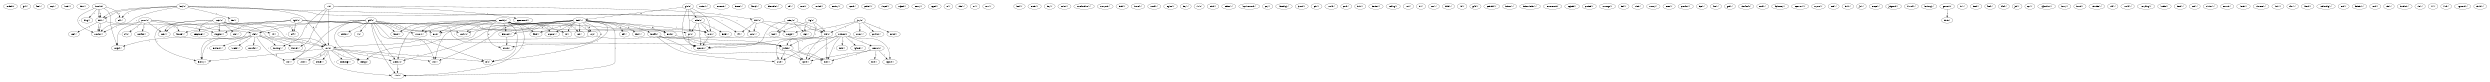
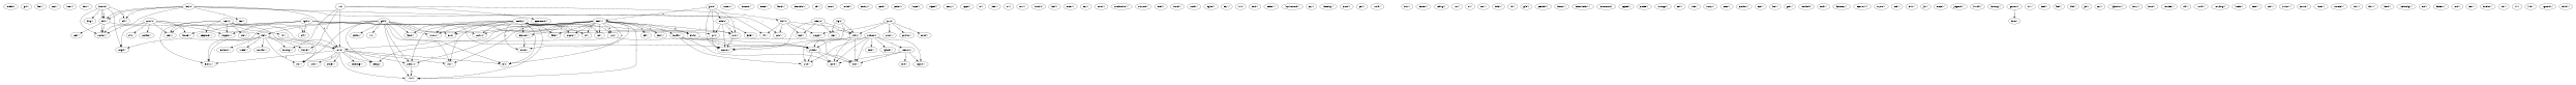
  digraph {
    fontname="Patrick Hand"
    node [fontname="Patrick Hand"]
    edge [fontname="Patrick Hand"]
    n1 [label="verdict(2)"]
    n2 [label="girl(1)"]
    n3 [label="face(1)"]
    n4 [label="map(1)"]
    n5 [label="knock(1)"]
    n6 [label="claim(1)"]
    n7 [label="power(2)"]
    n8 [label="oil(2)"]
    n9 [label="sacrifice(1)"]
    n10 [label="died(6)"]
    n11 [label="liberate(1)"]
    n12 [label="order(1)"]
    n13 [label="naught(1)"]
    n14 [label="slaughter(1)"]
    n15 [label="mention(1)"]
    n16 [label="size(1)"]
    n17 [label="century(1)"]
    n18 [label="continent(1)"]
    n19 [label="invaded(1)"]
    n20 [label="crossfire(1)"]
    n21 [label="bombing(1)"]
    n22 [label="war(13)"]
    n23 [label="blanket(1)"]
    n24 [label="seachg(2)"]
    n25 [label="rush(1)"]
    n26 [label="mathew(2)"]
    n27 [label="writes(3)"]
    n28 [label="co(2)"]
    n29 [label="wishes(1)"]
    n30 [label="science(1)"]
    n31 [label="percentage(1)"]
    n32 [label="gulf(2)"]
    n33 [label="article(2)"]
    n34 [label="uk(2)"]
    n35 [label="leland(1)"]
    n36 [label="com(3)"]
    n37 [label="rusnews(1)"]
    n38 [label="mantis(2)"]
    n39 [label="number(1)"]
    n40 [label="someone(1)"]
    n41 [label="chance(1)"]
    n42 [label="liberty(1)"]
    n43 [label="alternative(1)"]
    n44 [label="add(1)"]
    n45 [label="case(2)"]
    n46 [label="worried(1)"]
    n47 [label="country(1)"]
    n48 [label="spend(1)"]
    n49 [label="patrick(1)"]
    n50 [label="wimped(1)"]
    n51 [label="subject(1)"]
    n52 [label="enemy(1)"]
    n53 [label="regret(1)"]
    n54 [label="ve(1)"]
    n55 [label="right(2)"]
    n56 [label="self(1)"]
    n57 [label="save(2)"]
    n58 [label="gun(2)"]
    n59 [label="expense(2)"]
    n60 [label="video(1)"]
    n61 [label="law(1)"]
    n62 [label="news(1)"]
+   n63 [label="hurrah(2)"]
    n64 [label="level(1)"]
    n65 [label="render(1)"]
    n66 [label="stay(1)"]
    n67 [label="makes(1)"]
    n68 [label="emotionalism(1)"]
    n69 [label="everyone(1)"]
    n70 [label="doubt(1)"]
    n71 [label="showed(1)"]
    n72 [label="mouth(1)"]
    n73 [label="regime(1)"]
    n74 [label="ploy(1)"]
    n75 [label="evidence(4)"]
    n76 [label="sarcasm(2)"]
    n77 [label="vigilante(1)"]
    n78 [label="support(1)"]
    n79 [label="state(1)"]
    n80 [label="justice(2)"]
    n81 [label="tends(1)"]
    n82 [label="spoke(1)"]
    n83 [label="mind(1)"]
    n84 [label="base(1)"]
    n85 [label="win(2)"]
    n86 [label="give(3)"]
    n87 [label="death(11)"]
    n88 [label="police(2)"]
    n89 [label="way(4)"]
    n90 [label="purpose(1)"]
    n91 [label="court(3)"]
    n92 [label="effect(1)"]
    n93 [label="rid(1)"]
    n94 [label="deterrent(1)"]
    n95 [label="crime(2)"]
    n96 [label="see(1)"]
    n97 [label="cell(1)"]
    n98 [label="block(1)"]
    n99 [label="benefit(2)"]
    n100 [label="decide(1)"]
    n101 [label="point(1)"]
    n102 [label="saddam(1)"]
    n103 [label="imprisonment(1)"]
    n104 [label="pay(1)"]
    n105 [label="liberating(1)"]
    n106 [label="iraqis(2)"]
    n107 [label="vote(1)"]
    n108 [label="acceptance(1)"]
    n109 [label="tyrant(1)"]
    n110 [label="gets(1)"]
    n111 [label="kuwait(1)"]
-   n112 [label="part(1)"]
    n113 [label="penalty(7)"]
    n114 [label="jury(3)"]
    n115 [label="brought(1)"]
    n116 [label="trial(2)"]
    n117 [label="assess(1)"]
    n118 [label="position(1)"]
    n119 [label="looked(1)"]
    n120 [label="bush(1)"]
    n121 [label="dresden(1)"]
    n122 [label="nothing(1)"]
    n123 [label="won(1)"]
    n124 [label="hussein(3)"]
    n125 [label="thing(1)"]
    n126 [label="roll(1)"]
    n127 [label="didn(1)"]
    n128 [label="hit(1)"]
    n129 [label="need(1)"]
    n130 [label="ok(1)"]
    n131 [label="man(1)"]
    n132 [label="bullet(1)"]
    n133 [label="kid(1)"]
    n134 [label="guilt(1)"]
    n135 [label="potential(1)"]
    n136 [label="batman(1)"]
    n137 [label="determination(1)"]
    n138 [label="cameraman(0)"]
    n139 [label="baghdad(1)"]
    n140 [label="protect(1)"]
    n141 [label="rummage(1)"]
    n142 [label="deal(1)"]
    n143 [label="price(1)"]
    n144 [label="money(1)"]
    n145 [label="peace(1)"]
    n146 [label="ww(3)"]
    n147 [label="think(4)"]
    n148 [label="appeasement(1)"]
    n149 [label="kill(1)"]
    n150 [label="maim(1)"]
    n151 [label="question(1)"]
    n152 [label="tape(1)"]
    n153 [label="time(1)"]
    n154 [label="goal(1)"]
    n155 [label="stanford(4)"]
    n156 [label="earth(1)"]
    n157 [label="diplomacy(1)"]
    n158 [label="paperwork(1)"]
    n159 [label="anyone(1)"]
    n160 [label="iraqi(2)"]
    n161 [label="idea(1)"]
    n162 [label="road(1)"]
    n163 [label="chris(1)"]
    n164 [label="jim(1)"]
    n165 [label="europe(1)"]
    n166 [label="judgment(1)"]
    n167 [label="hkuwait(1)"]
    n168 [label="hamburg(1)"]
    n169 [label="german(2)"]
    n170 [label="take(2)"]
    n171 [label="trw(1)"]
    n172 [label="rodney(2)"]
    n173 [label="head(1)"]
    n174 [label="stop(1)"]
    n175 [label="treat(1)"]
    n176 [label="fact(1)"]
    n177 [label="idiot(1)"]
    n178 [label="job(1)"]
    n179 [label="apr(1)"]
    n180 [label="vigilantism(1)"]
    n181 [label="henry(1)"]
    n182 [label="king(2)"]
    n183 [label="bomb(1)"]
    n184 [label="reinstate(1)"]
    n185 [label="shit(1)"]
    n186 [label="kuwaiti(1)"]
    n187 [label="everything(1)"]
    n188 [label="instate(1)"]
    n189 [label="blood(1)"]
    n190 [label="bmd(1)"]
    n191 [label="mission(1)"]
    n192 [label="course(1)"]
    n193 [label="french(1)"]
    n194 [label="showcase(1)"]
    n195 [label="blask(1)"]
    n196 [label="allow(1)"]
    n197 [label="intent(1)"]
    n198 [label="voelkerding(1)"]
    n199 [label="cost(1)"]
    n200 [label="dictator(1)"]
    n201 [label="went(1)"]
    n202 [label="sale(1)"]
    n203 [label="duration(1)"]
    n204 [label="rise(1)"]
    n205 [label="nik(1)"]
    n206 [label="kind(1)"]
    n207 [label="argument(1)"]
    n208 [label="chrisb(1)"]
    n7 -> n8 [label=1]
    n7 -> n9 [label=1]
    n7 -> n10 [label=1]
    n7 -> n11 [label=1]
    n7 -> n12 [label=1]
    n7 -> n13 [label=1]
    n7 -> n14 [label=1]
    n7 -> n15 [label=1]
    n10 -> n13 [label=1]
    n10 -> n16 [label=1]
    n10 -> n17 [label=1]
    n10 -> n18 [label=1]
    n10 -> n19 [label=1]
    n10 -> n20 [label=1]
    n10 -> n21 [label=1]
    n10 -> n22 [label=1]
    n10 -> n23 [label=1]
    n22 -> n16 [label=2]
    n22 -> n17 [label=2]
    n22 -> n24 [label=1]
    n22 -> n25 [label=1]
    n22 -> n26 [label=1]
    n22 -> n27 [label=1]
    n22 -> n28 [label=1]
    n22 -> n29 [label=1]
    n22 -> n30 [label=1]
    n22 -> n31 [label=1]
    n26 -> n27 [label=2]
    n32 -> n10 [label=1]
    n32 -> n16 [label=1]
    n32 -> n17 [label=1]
    n32 -> n24 [label=1]
    n32 -> n25 [label=1]
    n32 -> n26 [label=1]
    n32 -> n27 [label=1]
    n32 -> n28 [label=1]
    n32 -> n33 [label=1]
    n32 -> n34 [label=1]
    n32 -> n35 [label=1]
    n32 -> n36 [label=1]
    n32 -> n37 [label=1]
    n32 -> n38 [label=1]
    n55 -> n11 [label=1]
    n55 -> n12 [label=1]
    n55 -> n14 [label=1]
    n55 -> n56 [label=1]
    n55 -> n57 [label=1]
    n55 -> n58 [label=1]
    n55 -> n59 [label=1]
    n57 -> n59 [label=1]
    n58 -> n59 [label=1]
    n75 -> n76 [label=1]
    n75 -> n77 [label=1]
    n75 -> n78 [label=1]
    n75 -> n79 [label=1]
    n75 -> n80 [label=1]
    n75 -> n81 [label=1]
    n75 -> n82 [label=1]
    n75 -> n83 [label=1]
    n76 -> n78 [label=1]
    n76 -> n81 [label=1]
    n76 -> n82 [label=1]
    n76 -> n84 [label=1]
    n80 -> n81 [label=1]
    n80 -> n82 [label=1]
    n80 -> n83 [label=1]
    n86 -> n57 [label=1]
    n86 -> n58 [label=1]
    n86 -> n59 [label=1]
    n86 -> n87 [label=2]
    n86 -> n88 [label=1]
    n87 -> n24 [label=1]
    n87 -> n25 [label=1]
    n87 -> n26 [label=1]
    n87 -> n27 [label=1]
    n87 -> n28 [label=1]
    n87 -> n36 [label=1]
    n87 -> n37 [label=1]
    n87 -> n38 [label=1]
    n87 -> n57 [label=1]
    n87 -> n89 [label=3]
    n87 -> n90 [label=1]
    n87 -> n91 [label=3]
    n87 -> n92 [label=1]
    n87 -> n93 [label=1]
    n87 -> n94 [label=2]
    n87 -> n95 [label=2]
    n87 -> n96 [label=1]
    n87 -> n97 [label=2]
    n87 -> n98 [label=2]
    n87 -> n99 [label=1]
    n88 -> n57 [label=1]
    n88 -> n58 [label=1]
    n88 -> n59 [label=1]
    n88 -> n100 [label=1]
    n89 -> n22 [label=1]
    n89 -> n80 [label=1]
    n91 -> n80 [label=1]
    n94 -> n95 [label=1]
    n99 -> n80 [label=1]
    n99 -> n81 [label=1]
    n99 -> n82 [label=1]
    n99 -> n83 [label=1]
    n106 -> n12 [label=1]
    n106 -> n14 [label=1]
    n106 -> n16 [label=1]
    n106 -> n17 [label=1]
    n106 -> n22 [label=1]
    n106 -> n56 [label=1]
    n106 -> n107 [label=1]
    n106 -> n108 [label=1]
    n113 -> n25 [label=1]
    n113 -> n26 [label=1]
    n113 -> n27 [label=1]
    n113 -> n28 [label=1]
    n113 -> n35 [label=1]
    n113 -> n36 [label=1]
    n113 -> n37 [label=1]
    n113 -> n38 [label=1]
    n113 -> n89 [label=1]
    n113 -> n90 [label=1]
    n113 -> n91 [label=1]
    n113 -> n92 [label=1]
    n113 -> n93 [label=1]
    n113 -> n94 [label=2]
    n113 -> n95 [label=2]
    n113 -> n96 [label=1]
    n114 -> n115 [label=1]
    n114 -> n116 [label=1]
    n114 -> n117 [label=1]
    n114 -> n118 [label=1]
    n114 -> n119 [label=1]
    n116 -> n80 [label=1]
    n116 -> n81 [label=1]
    n116 -> n82 [label=1]
    n116 -> n83 [label=1]
    n124 -> n13 [label=1]
    n124 -> n15 [label=1]
    n124 -> n125 [label=1]
    n124 -> n126 [label=1]
    n124 -> n127 [label=1]
    n124 -> n127 [label=1]
    n127 -> n15 [label=1]
    n127 -> n15 [label=1]
    n127 -> n128 [label=1]
    n127 -> n129 [label=1]
    n128 -> n22 [label=1]
    n146 -> n21 [label=1]
    n146 -> n22 [label=1]
    n146 -> n23 [label=1]
    n146 -> n147 [label=1]
    n146 -> n148 [label=1]
    n147 -> n115 [label=1]
    n147 -> n116 [label=1]
    n147 -> n149 [label=1]
    n147 -> n150 [label=1]
    n160 -> n15 [label=1]
    n160 -> n22 [label=2]
    n160 -> n126 [label=1]
    n160 -> n127 [label=1]
    n160 -> n127 [label=1]
    n160 -> n149 [label=1]
    n160 -> n150 [label=1]
    n160 -> n161 [label=1]
    n169 -> n170 [label=1]
    n172 -> n59 [label=1]
    n172 -> n116 [label=1]
    n172 -> n173 [label=1]
    n172 -> n174 [label=1]
    n182 -> n59 [label=1]
    n182 -> n116 [label=1]
-   n182 -> n173 [label=1]
+   n147 -> n173 [label=1]
    n182 -> n174 [label=1]
  }
